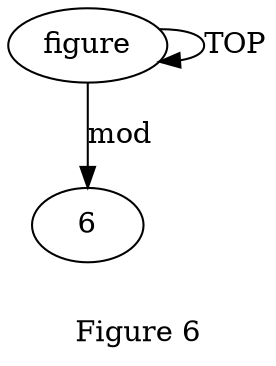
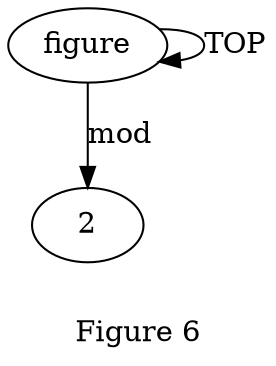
  digraph {
    label="Figure 6"
    node [color=black]
    edge [color=black]
    n1 [gold_ind=0 gold_label=figure label=figure test_ind=0 test_label=figure]
-   n2 [gold_ind=-1 gold_label=6 label=6 test_ind=-1 test_label=6]
+   n2 [gold_ind=-1 gold_label=6 label=2 test_ind=-1 test_label=6]
    n1 -> n1 [gold_label=TOP label=TOP test_label=TOP]
    n1 -> n2 [gold_label=mod label=mod test_label=mod]
  }
